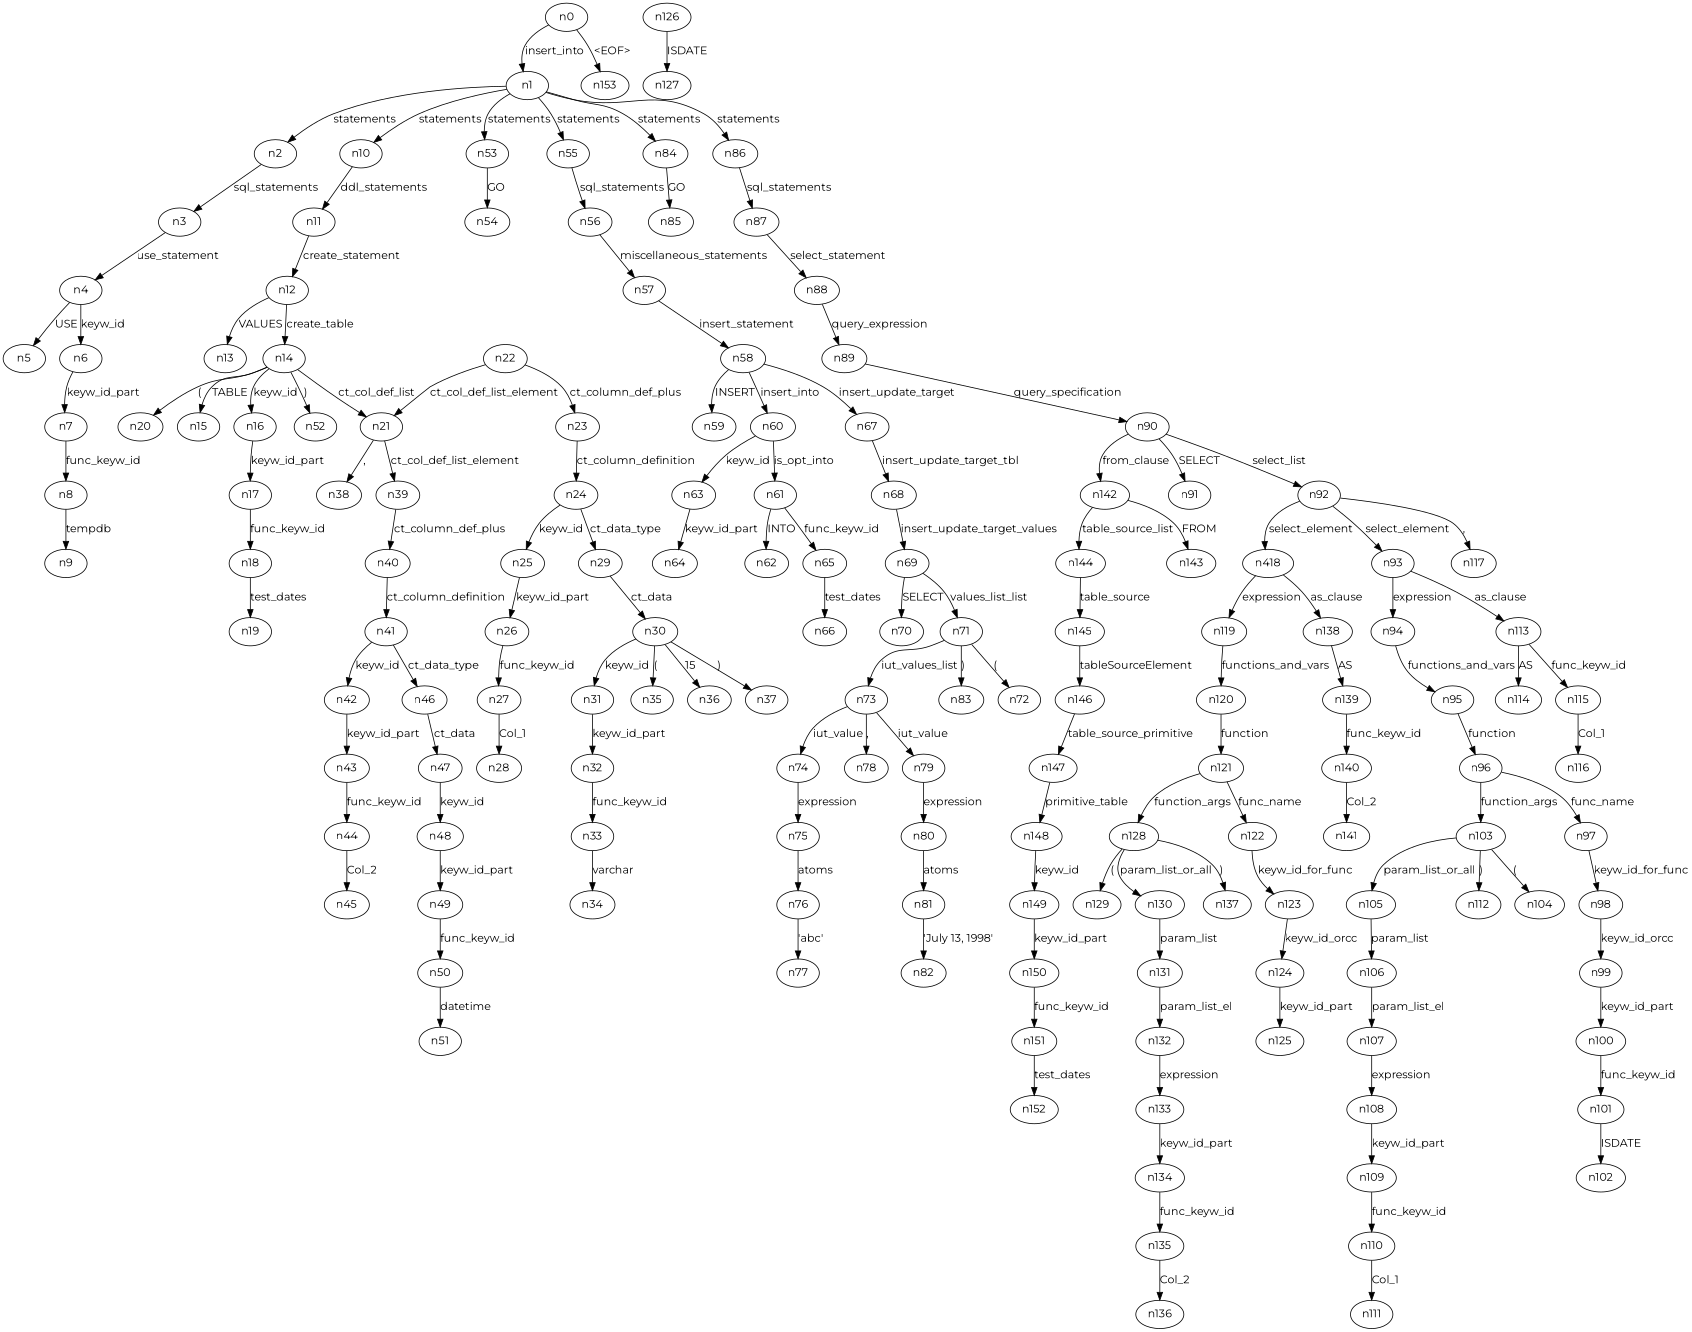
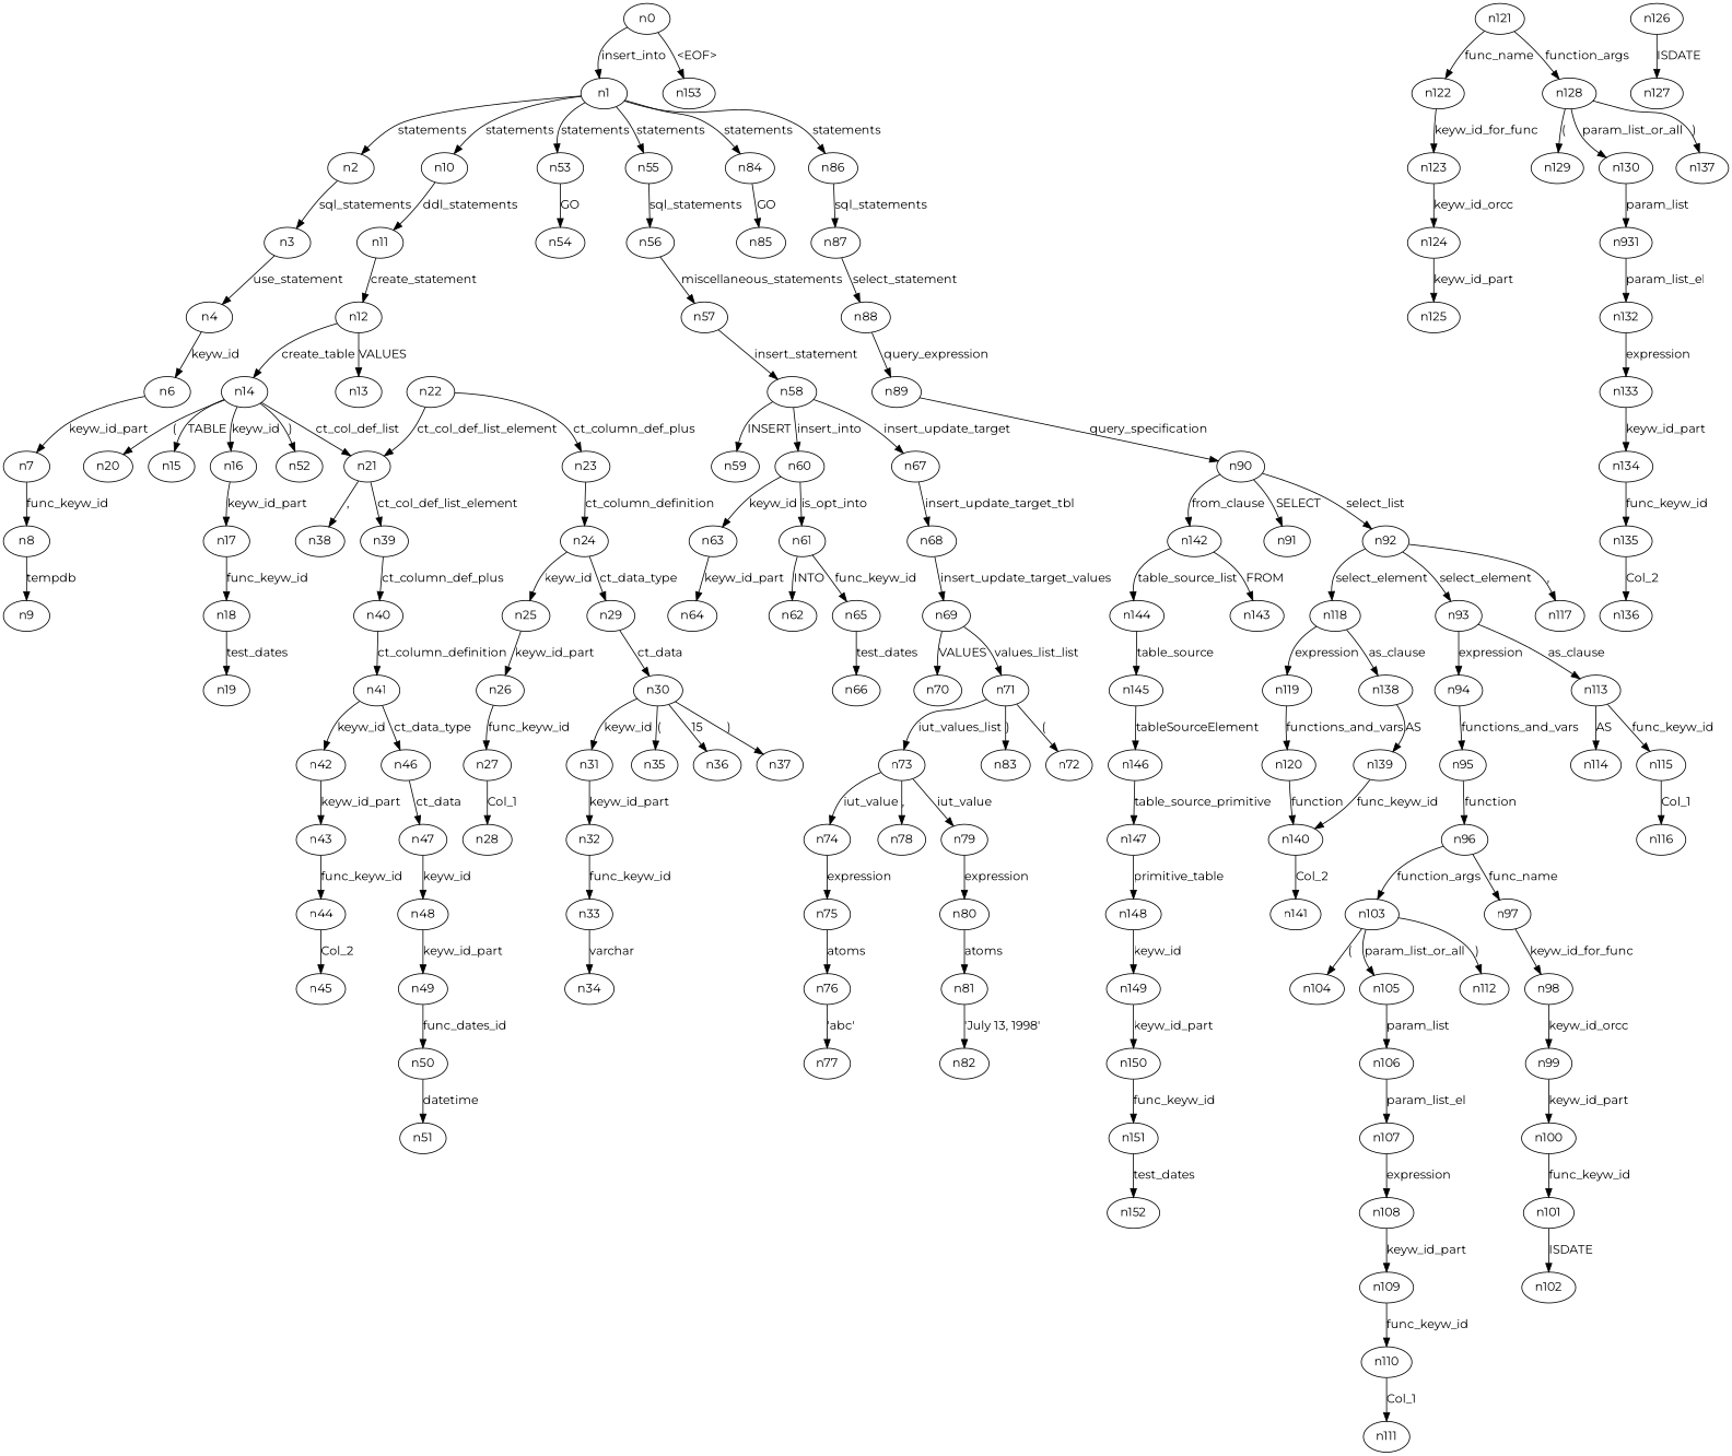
  digraph {
    fontname=Montserrat
    node [fontname=Montserrat]
    edge [fontname=Montserrat]
    n0
    n1
    n153
    n2
    n10
    n53
    n55
    n84
    n86
    n3
    n11
    n54
    n56
    n85
    n87
    n4
-   n5
    n6
    n7
    n8
    n9
    n12
    n13
    n14
    n15
    n16
    n20
    n21
    n52
    n17
    n38
    n39
    n18
    n19
    n22
    n23
    n40
    n24
    n25
    n29
    n26
    n30
    n27
    n28
    n31
    n35
    n36
    n37
    n32
    n33
    n34
    n41
    n42
    n46
    n43
    n47
    n44
    n45
    n48
    n49
    n50
    n51
    n57
    n58
    n59
    n60
    n67
    n61
    n63
    n68
    n62
    n65
    n64
    n66
    n69
    n70
    n71
    n72
    n73
    n83
    n74
    n78
    n79
    n75
    n80
    n76
    n77
    n81
    n82
    n88
    n89
    n90
    n91
    n92
    n142
    n93
    n117
-   n118 [label=n418]
+   n118
    n143
    n144
    n94
    n113
    n119
    n138
    n95
    n114
    n115
    n96
    n97
    n103
    n98
    n104
    n105
    n112
    n99
    n100
    n101
    n102
    n106
    n107
    n108
    n109
    n110
    n111
    n116
    n120
    n139
    n121
    n122
    n128
    n123
    n129
    n130
    n137
    n124
    n125
    n126
    n127
-   n131
+   n131 [label=n931]
    n132
    n133
    n134
    n135
    n136
    n140
    n141
    n145
    n146
    n147
    n148
    n149
    n150
    n151
    n152
    n0 -> n1 [label=insert_into]
    n0 -> n153 [label="<EOF>"]
    n1 -> n2 [label=statements]
    n1 -> n10 [label=statements]
    n1 -> n53 [label=statements]
    n1 -> n55 [label=statements]
    n1 -> n84 [label=statements]
    n1 -> n86 [label=statements]
    n2 -> n3 [label=sql_statements]
    n10 -> n11 [label=ddl_statements]
    n53 -> n54 [label=GO]
    n55 -> n56 [label=sql_statements]
    n84 -> n85 [label=GO]
    n86 -> n87 [label=sql_statements]
    n3 -> n4 [label=use_statement]
    n11 -> n12 [label=create_statement]
    n56 -> n57 [label=miscellaneous_statements]
    n87 -> n88 [label=select_statement]
-   n4 -> n5 [label=USE]
    n4 -> n6 [label=keyw_id]
    n6 -> n7 [label=keyw_id_part]
    n7 -> n8 [label=func_keyw_id]
    n8 -> n9 [label=tempdb]
    n12 -> n13 [label=VALUES]
    n12 -> n14 [label=create_table]
    n14 -> n15 [label=TABLE]
    n14 -> n16 [label=keyw_id]
    n14 -> n20 [label="("]
    n14 -> n21 [label=ct_col_def_list]
    n14 -> n52 [label=")"]
    n16 -> n17 [label=keyw_id_part]
    n21 -> n38 [label=","]
    n21 -> n39 [label=ct_col_def_list_element]
    n17 -> n18 [label=func_keyw_id]
    n39 -> n40 [label=ct_column_def_plus]
    n18 -> n19 [label=test_dates]
    n22 -> n21 [label=ct_col_def_list_element]
    n22 -> n23 [label=ct_column_def_plus]
    n23 -> n24 [label=ct_column_definition]
    n40 -> n41 [label=ct_column_definition]
    n24 -> n25 [label=keyw_id]
    n24 -> n29 [label=ct_data_type]
    n25 -> n26 [label=keyw_id_part]
    n29 -> n30 [label=ct_data]
    n26 -> n27 [label=func_keyw_id]
    n30 -> n31 [label=keyw_id]
    n30 -> n35 [label="("]
    n30 -> n36 [label=15]
    n30 -> n37 [label=")"]
    n27 -> n28 [label=Col_1]
    n31 -> n32 [label=keyw_id_part]
    n32 -> n33 [label=func_keyw_id]
    n33 -> n34 [label=varchar]
    n41 -> n42 [label=keyw_id]
    n41 -> n46 [label=ct_data_type]
    n42 -> n43 [label=keyw_id_part]
    n46 -> n47 [label=ct_data]
    n43 -> n44 [label=func_keyw_id]
    n47 -> n48 [label=keyw_id]
    n44 -> n45 [label=Col_2]
    n48 -> n49 [label=keyw_id_part]
-   n49 -> n50 [label=func_keyw_id]
+   n49 -> n50 [label=func_dates_id]
    n50 -> n51 [label=datetime]
    n57 -> n58 [label=insert_statement]
    n58 -> n59 [label=INSERT]
    n58 -> n60 [label=insert_into]
    n58 -> n67 [label=insert_update_target]
    n60 -> n61 [label=is_opt_into]
    n60 -> n63 [label=keyw_id]
    n67 -> n68 [label=insert_update_target_tbl]
    n61 -> n62 [label=INTO]
    n61 -> n65 [label=func_keyw_id]
    n63 -> n64 [label=keyw_id_part]
    n68 -> n69 [label=insert_update_target_values]
    n65 -> n66 [label=test_dates]
-   n69 -> n70 [label=SELECT]
+   n69 -> n70 [label=VALUES]
    n69 -> n71 [label=values_list_list]
    n71 -> n72 [label="("]
    n71 -> n73 [label=iut_values_list]
    n71 -> n83 [label=")"]
    n73 -> n74 [label=iut_value]
    n73 -> n78 [label=","]
    n73 -> n79 [label=iut_value]
    n74 -> n75 [label=expression]
    n79 -> n80 [label=expression]
    n75 -> n76 [label=atoms]
    n80 -> n81 [label=atoms]
    n76 -> n77 [label="'abc'"]
    n81 -> n82 [label="'July 13, 1998'"]
    n88 -> n89 [label=query_expression]
    n89 -> n90 [label=query_specification]
    n90 -> n91 [label=SELECT]
    n90 -> n92 [label=select_list]
    n90 -> n142 [label=from_clause]
    n92 -> n93 [label=select_element]
    n92 -> n117 [label=","]
    n92 -> n118 [label=select_element]
    n142 -> n143 [label=FROM]
    n142 -> n144 [label=table_source_list]
    n93 -> n94 [label=expression]
    n93 -> n113 [label=as_clause]
    n118 -> n119 [label=expression]
    n118 -> n138 [label=as_clause]
    n144 -> n145 [label=table_source]
    n94 -> n95 [label=functions_and_vars]
    n113 -> n114 [label=AS]
    n113 -> n115 [label=func_keyw_id]
    n119 -> n120 [label=functions_and_vars]
    n138 -> n139 [label=AS]
    n95 -> n96 [label=function]
    n115 -> n116 [label=Col_1]
    n96 -> n97 [label=func_name]
    n96 -> n103 [label=function_args]
    n97 -> n98 [label=keyw_id_for_func]
    n103 -> n104 [label="("]
    n103 -> n105 [label=param_list_or_all]
    n103 -> n112 [label=")"]
    n98 -> n99 [label=keyw_id_orcc]
    n105 -> n106 [label=param_list]
    n99 -> n100 [label=keyw_id_part]
    n100 -> n101 [label=func_keyw_id]
    n101 -> n102 [label=ISDATE]
    n106 -> n107 [label=param_list_el]
    n107 -> n108 [label=expression]
    n108 -> n109 [label=keyw_id_part]
    n109 -> n110 [label=func_keyw_id]
    n110 -> n111 [label=Col_1]
-   n120 -> n121 [label=function]
+   n120 -> n140 [label=function]
    n139 -> n140 [label=func_keyw_id]
    n121 -> n122 [label=func_name]
    n121 -> n128 [label=function_args]
    n122 -> n123 [label=keyw_id_for_func]
    n128 -> n129 [label="("]
    n128 -> n130 [label=param_list_or_all]
    n128 -> n137 [label=")"]
    n123 -> n124 [label=keyw_id_orcc]
    n130 -> n131 [label=param_list]
    n124 -> n125 [label=keyw_id_part]
    n126 -> n127 [label=ISDATE]
    n131 -> n132 [label=param_list_el]
    n132 -> n133 [label=expression]
    n133 -> n134 [label=keyw_id_part]
    n134 -> n135 [label=func_keyw_id]
    n135 -> n136 [label=Col_2]
    n140 -> n141 [label=Col_2]
    n145 -> n146 [label=tableSourceElement]
    n146 -> n147 [label=table_source_primitive]
    n147 -> n148 [label=primitive_table]
    n148 -> n149 [label=keyw_id]
    n149 -> n150 [label=keyw_id_part]
    n150 -> n151 [label=func_keyw_id]
    n151 -> n152 [label=test_dates]
  }
